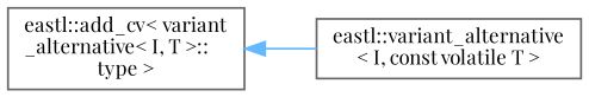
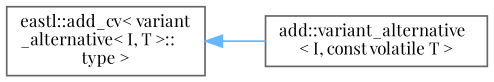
  digraph {
    rankdir=LR
    fontname="Playfair Display"
    node [color=grey40 fillcolor=white fontname="Playfair Display" fontsize=10 shape=box style=filled]
    n1 [height=0.2 label="eastl::add_cv\< variant\l_alternative\< I, T \>::\ltype \>" width=0.4]
-   n2 [height=0.2 label="eastl::variant_alternative\l\< I, const volatile T \>" width=0.4]
+   n2 [height=0.2 label="add::variant_alternative\l\< I, const volatile T \>" width=0.4]
    n1 -> n2 [color=steelblue1 dir=back fontname="Playfair Display" fontsize=10 labelfontname=Helvetica labelfontsize=10 style=solid]
  }
